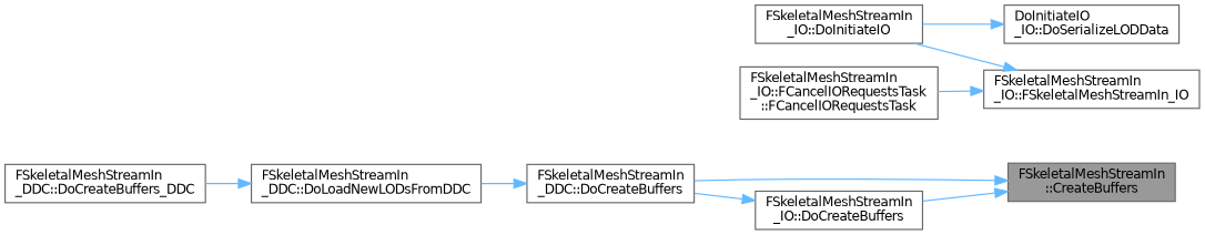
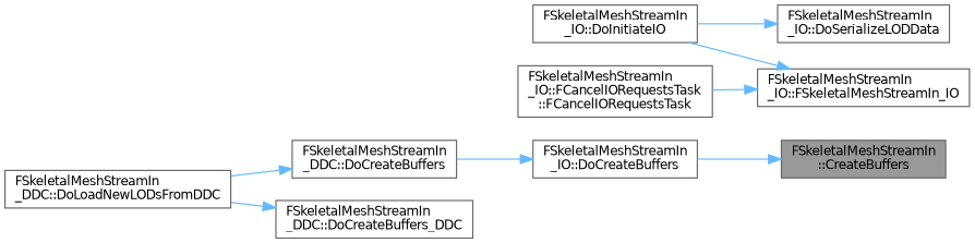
  digraph {
    rankdir=RL
    node [color=grey40 fillcolor=white fontname=Helvetica fontsize=10 shape=box style=filled]
    edge [color=steelblue1 dir=back fontname=Helvetica fontsize=10 labelfontname=Helvetica labelfontsize=10 style=solid]
    n1 [color=gray40 fillcolor=grey60 fontcolor=black height=0.2 label="FSkeletalMeshStreamIn\l::CreateBuffers" width=0.4]
    n2 [height=0.2 label="FSkeletalMeshStreamIn\l_DDC::DoCreateBuffers" width=0.4]
    n3 [height=0.2 label="FSkeletalMeshStreamIn\l_IO::DoCreateBuffers" width=0.4]
    n4 [height=0.2 label="FSkeletalMeshStreamIn\l_DDC::DoLoadNewLODsFromDDC" width=0.4]
    n5 [height=0.2 label="FSkeletalMeshStreamIn\l_DDC::DoCreateBuffers_DDC" width=0.4]
-   n6 [height=0.2 label="DoInitiateIO\l_IO::DoSerializeLODData" width=0.4]
+   n6 [height=0.2 label="FSkeletalMeshStreamIn\l_IO::DoSerializeLODData" width=0.4]
    n7 [height=0.2 label="FSkeletalMeshStreamIn\l_IO::DoInitiateIO" width=0.4]
    n8 [height=0.2 label="FSkeletalMeshStreamIn\l_IO::FSkeletalMeshStreamIn_IO" width=0.4]
    n9 [height=0.2 label="FSkeletalMeshStreamIn\l_IO::FCancelIORequestsTask\l::FCancelIORequestsTask" width=0.4]
-   n1 -> n2
    n1 -> n3
    n2 -> n4
    n3 -> n2
-   n4 -> n5
+   n5 -> n4
    n6 -> n7
    n8 -> n7
    n8 -> n9
  }
